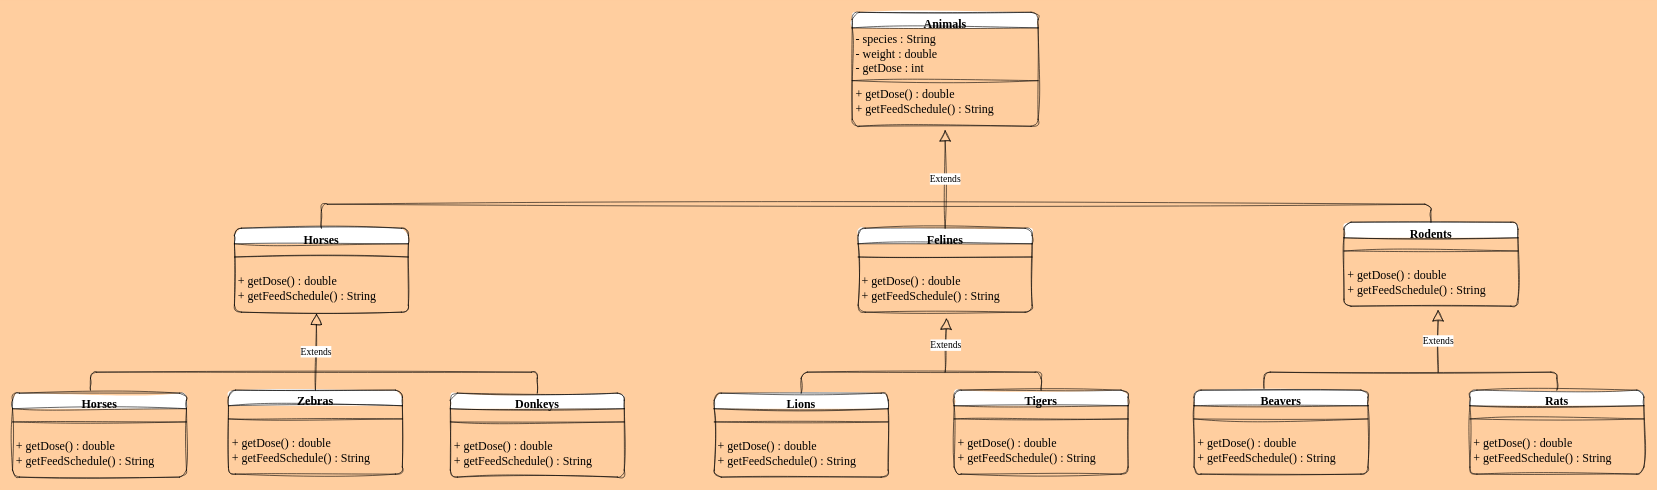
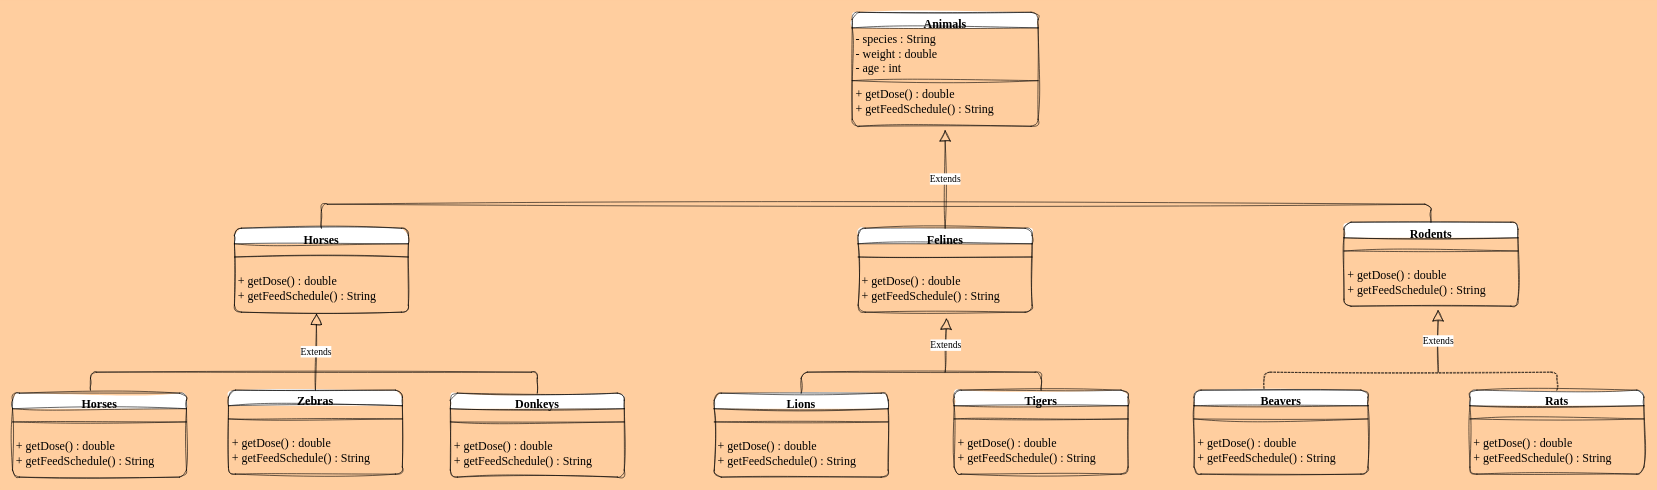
  <mxCell id="0" />
  <mxCell id="1" parent="0" />
  <mxCell id="2" value="Animals" style="swimlane;fontStyle=1;align=center;verticalAlign=top;childLayout=stackLayout;horizontal=1;startSize=26;horizontalStack=0;resizeParent=1;resizeParentMax=0;resizeLast=0;collapsible=1;marginBottom=0;whiteSpace=wrap;html=1;hachureGap=4;fontFamily=Architects Daughter;fontSource=https%3A%2F%2Ffonts.googleapis.com%2Fcss%3Ffamily%3DArchitects%2BDaughter;fontSize=20;sketch=1;curveFitting=1;jiggle=2;rounded=1;" parent="1" vertex="1"><mxGeometry x="1420" y="20" width="310" height="190" as="geometry" /></mxCell>
- <mxCell id="3" value="- species : String&lt;br&gt;- weight : double&lt;br&gt;- getDose : int" style="text;strokeColor=none;fillColor=none;align=left;verticalAlign=top;spacingLeft=4;spacingRight=4;overflow=hidden;rotatable=0;points=[[0,0.5],[1,0.5]];portConstraint=eastwest;whiteSpace=wrap;html=1;fontSize=20;fontFamily=Architects Daughter;sketch=1;curveFitting=1;jiggle=2;rounded=1;" parent="2" vertex="1"><mxGeometry y="26" width="310" height="84" as="geometry" /></mxCell>
+ <mxCell id="3" value="- species : String&lt;br&gt;- weight : double&lt;br&gt;- age : int" style="text;strokeColor=none;fillColor=none;align=left;verticalAlign=top;spacingLeft=4;spacingRight=4;overflow=hidden;rotatable=0;points=[[0,0.5],[1,0.5]];portConstraint=eastwest;whiteSpace=wrap;html=1;fontSize=20;fontFamily=Architects Daughter;sketch=1;curveFitting=1;jiggle=2;rounded=1;" parent="2" vertex="1"><mxGeometry y="26" width="310" height="84" as="geometry" /></mxCell>
  <mxCell id="4" value="" style="line;strokeWidth=1;fillColor=none;align=left;verticalAlign=middle;spacingTop=-1;spacingLeft=3;spacingRight=3;rotatable=0;labelPosition=right;points=[];portConstraint=eastwest;strokeColor=inherit;hachureGap=4;fontFamily=Architects Daughter;fontSource=https%3A%2F%2Ffonts.googleapis.com%2Fcss%3Ffamily%3DArchitects%2BDaughter;fontSize=20;sketch=1;curveFitting=1;jiggle=2;rounded=1;" parent="2" vertex="1"><mxGeometry y="110" width="310" height="8" as="geometry" /></mxCell>
  <mxCell id="5" value="+ getDose() : double&amp;nbsp;&lt;br&gt;+ getFeedSchedule() : String&amp;nbsp;" style="text;strokeColor=none;fillColor=none;align=left;verticalAlign=top;spacingLeft=4;spacingRight=4;overflow=hidden;rotatable=0;points=[[0,0.5],[1,0.5]];portConstraint=eastwest;whiteSpace=wrap;html=1;fontSize=20;fontFamily=Architects Daughter;sketch=1;curveFitting=1;jiggle=2;rounded=1;" parent="2" vertex="1"><mxGeometry y="118" width="310" height="72" as="geometry" /></mxCell>
  <mxCell id="6" value="Horses" style="swimlane;fontStyle=1;align=center;verticalAlign=top;childLayout=stackLayout;horizontal=1;startSize=26;horizontalStack=0;resizeParent=1;resizeParentMax=0;resizeLast=0;collapsible=1;marginBottom=0;whiteSpace=wrap;html=1;hachureGap=4;fontFamily=Architects Daughter;fontSource=https%3A%2F%2Ffonts.googleapis.com%2Fcss%3Ffamily%3DArchitects%2BDaughter;fontSize=20;sketch=1;curveFitting=1;jiggle=2;rounded=1;" parent="1" vertex="1"><mxGeometry x="390" y="380" width="290" height="140" as="geometry" /></mxCell>
  <mxCell id="7" value="" style="line;strokeWidth=1;fillColor=none;align=left;verticalAlign=middle;spacingTop=-1;spacingLeft=3;spacingRight=3;rotatable=0;labelPosition=right;points=[];portConstraint=eastwest;strokeColor=inherit;hachureGap=4;fontFamily=Architects Daughter;fontSource=https%3A%2F%2Ffonts.googleapis.com%2Fcss%3Ffamily%3DArchitects%2BDaughter;fontSize=20;sketch=1;curveFitting=1;jiggle=2;rounded=1;" parent="6" vertex="1"><mxGeometry y="26" width="290" height="44" as="geometry" /></mxCell>
  <mxCell id="8" value="+ getDose() : double&lt;br&gt;+ getFeedSchedule() : String" style="text;strokeColor=none;fillColor=none;align=left;verticalAlign=top;spacingLeft=4;spacingRight=4;overflow=hidden;rotatable=0;points=[[0,0.5],[1,0.5]];portConstraint=eastwest;whiteSpace=wrap;html=1;fontSize=20;fontFamily=Architects Daughter;sketch=1;curveFitting=1;jiggle=2;rounded=1;" parent="6" vertex="1"><mxGeometry y="70" width="290" height="70" as="geometry" /></mxCell>
  <mxCell id="9" value="Felines" style="swimlane;fontStyle=1;align=center;verticalAlign=top;childLayout=stackLayout;horizontal=1;startSize=26;horizontalStack=0;resizeParent=1;resizeParentMax=0;resizeLast=0;collapsible=1;marginBottom=0;whiteSpace=wrap;html=1;hachureGap=4;fontFamily=Architects Daughter;fontSource=https%3A%2F%2Ffonts.googleapis.com%2Fcss%3Ffamily%3DArchitects%2BDaughter;fontSize=20;sketch=1;curveFitting=1;jiggle=2;rounded=1;" parent="1" vertex="1"><mxGeometry x="1430" y="380" width="290" height="140" as="geometry" /></mxCell>
  <mxCell id="10" value="" style="line;strokeWidth=1;fillColor=none;align=left;verticalAlign=middle;spacingTop=-1;spacingLeft=3;spacingRight=3;rotatable=0;labelPosition=right;points=[];portConstraint=eastwest;strokeColor=inherit;hachureGap=4;fontFamily=Architects Daughter;fontSource=https%3A%2F%2Ffonts.googleapis.com%2Fcss%3Ffamily%3DArchitects%2BDaughter;fontSize=20;sketch=1;curveFitting=1;jiggle=2;rounded=1;" parent="9" vertex="1"><mxGeometry y="26" width="290" height="44" as="geometry" /></mxCell>
  <mxCell id="11" value="+ getDose() : double&lt;br&gt;+ getFeedSchedule() : String" style="text;strokeColor=none;fillColor=none;align=left;verticalAlign=top;spacingLeft=4;spacingRight=4;overflow=hidden;rotatable=0;points=[[0,0.5],[1,0.5]];portConstraint=eastwest;whiteSpace=wrap;html=1;fontSize=20;fontFamily=Architects Daughter;sketch=1;curveFitting=1;jiggle=2;rounded=1;" parent="9" vertex="1"><mxGeometry y="70" width="290" height="70" as="geometry" /></mxCell>
  <mxCell id="12" value="Rodents" style="swimlane;fontStyle=1;align=center;verticalAlign=top;childLayout=stackLayout;horizontal=1;startSize=26;horizontalStack=0;resizeParent=1;resizeParentMax=0;resizeLast=0;collapsible=1;marginBottom=0;whiteSpace=wrap;html=1;hachureGap=4;fontFamily=Architects Daughter;fontSource=https%3A%2F%2Ffonts.googleapis.com%2Fcss%3Ffamily%3DArchitects%2BDaughter;fontSize=20;sketch=1;curveFitting=1;jiggle=2;rounded=1;" parent="1" vertex="1"><mxGeometry x="2240" y="370" width="290" height="140" as="geometry" /></mxCell>
  <mxCell id="13" value="" style="line;strokeWidth=1;fillColor=none;align=left;verticalAlign=middle;spacingTop=-1;spacingLeft=3;spacingRight=3;rotatable=0;labelPosition=right;points=[];portConstraint=eastwest;strokeColor=inherit;hachureGap=4;fontFamily=Architects Daughter;fontSource=https%3A%2F%2Ffonts.googleapis.com%2Fcss%3Ffamily%3DArchitects%2BDaughter;fontSize=20;sketch=1;curveFitting=1;jiggle=2;rounded=1;" parent="12" vertex="1"><mxGeometry y="26" width="290" height="44" as="geometry" /></mxCell>
  <mxCell id="14" value="+ getDose() : double&lt;br&gt;+ getFeedSchedule() : String" style="text;strokeColor=none;fillColor=none;align=left;verticalAlign=top;spacingLeft=4;spacingRight=4;overflow=hidden;rotatable=0;points=[[0,0.5],[1,0.5]];portConstraint=eastwest;whiteSpace=wrap;html=1;fontSize=20;fontFamily=Architects Daughter;sketch=1;curveFitting=1;jiggle=2;rounded=1;" parent="12" vertex="1"><mxGeometry y="70" width="290" height="70" as="geometry" /></mxCell>
  <mxCell id="15" value="Horses" style="swimlane;fontStyle=1;align=center;verticalAlign=top;childLayout=stackLayout;horizontal=1;startSize=26;horizontalStack=0;resizeParent=1;resizeParentMax=0;resizeLast=0;collapsible=1;marginBottom=0;whiteSpace=wrap;html=1;hachureGap=4;fontFamily=Architects Daughter;fontSource=https%3A%2F%2Ffonts.googleapis.com%2Fcss%3Ffamily%3DArchitects%2BDaughter;fontSize=20;sketch=1;curveFitting=1;jiggle=2;rounded=1;" parent="1" vertex="1"><mxGeometry x="20" y="655" width="290" height="140" as="geometry" /></mxCell>
  <mxCell id="16" value="" style="line;strokeWidth=1;fillColor=none;align=left;verticalAlign=middle;spacingTop=-1;spacingLeft=3;spacingRight=3;rotatable=0;labelPosition=right;points=[];portConstraint=eastwest;strokeColor=inherit;hachureGap=4;fontFamily=Architects Daughter;fontSource=https%3A%2F%2Ffonts.googleapis.com%2Fcss%3Ffamily%3DArchitects%2BDaughter;fontSize=20;sketch=1;curveFitting=1;jiggle=2;rounded=1;" parent="15" vertex="1"><mxGeometry y="26" width="290" height="44" as="geometry" /></mxCell>
  <mxCell id="17" value="+ getDose() : double&lt;br&gt;+ getFeedSchedule() : String" style="text;strokeColor=none;fillColor=none;align=left;verticalAlign=top;spacingLeft=4;spacingRight=4;overflow=hidden;rotatable=0;points=[[0,0.5],[1,0.5]];portConstraint=eastwest;whiteSpace=wrap;html=1;fontSize=20;fontFamily=Architects Daughter;sketch=1;curveFitting=1;jiggle=2;rounded=1;" parent="15" vertex="1"><mxGeometry y="70" width="290" height="70" as="geometry" /></mxCell>
  <mxCell id="18" value="Zebras" style="swimlane;fontStyle=1;align=center;verticalAlign=top;childLayout=stackLayout;horizontal=1;startSize=26;horizontalStack=0;resizeParent=1;resizeParentMax=0;resizeLast=0;collapsible=1;marginBottom=0;whiteSpace=wrap;html=1;hachureGap=4;fontFamily=Architects Daughter;fontSource=https%3A%2F%2Ffonts.googleapis.com%2Fcss%3Ffamily%3DArchitects%2BDaughter;fontSize=20;sketch=1;curveFitting=1;jiggle=2;rounded=1;" parent="1" vertex="1"><mxGeometry x="380" y="650" width="290" height="140" as="geometry" /></mxCell>
  <mxCell id="19" value="" style="line;strokeWidth=1;fillColor=none;align=left;verticalAlign=middle;spacingTop=-1;spacingLeft=3;spacingRight=3;rotatable=0;labelPosition=right;points=[];portConstraint=eastwest;strokeColor=inherit;hachureGap=4;fontFamily=Architects Daughter;fontSource=https%3A%2F%2Ffonts.googleapis.com%2Fcss%3Ffamily%3DArchitects%2BDaughter;fontSize=20;sketch=1;curveFitting=1;jiggle=2;rounded=1;" parent="18" vertex="1"><mxGeometry y="26" width="290" height="44" as="geometry" /></mxCell>
  <mxCell id="20" value="+ getDose() : double&lt;br&gt;+ getFeedSchedule() : String" style="text;strokeColor=none;fillColor=none;align=left;verticalAlign=top;spacingLeft=4;spacingRight=4;overflow=hidden;rotatable=0;points=[[0,0.5],[1,0.5]];portConstraint=eastwest;whiteSpace=wrap;html=1;fontSize=20;fontFamily=Architects Daughter;sketch=1;curveFitting=1;jiggle=2;rounded=1;" parent="18" vertex="1"><mxGeometry y="70" width="290" height="70" as="geometry" /></mxCell>
  <mxCell id="21" value="Donkeys" style="swimlane;fontStyle=1;align=center;verticalAlign=top;childLayout=stackLayout;horizontal=1;startSize=26;horizontalStack=0;resizeParent=1;resizeParentMax=0;resizeLast=0;collapsible=1;marginBottom=0;whiteSpace=wrap;html=1;hachureGap=4;fontFamily=Architects Daughter;fontSource=https%3A%2F%2Ffonts.googleapis.com%2Fcss%3Ffamily%3DArchitects%2BDaughter;fontSize=20;sketch=1;curveFitting=1;jiggle=2;rounded=1;" parent="1" vertex="1"><mxGeometry x="750" y="655" width="290" height="140" as="geometry" /></mxCell>
  <mxCell id="22" value="" style="line;strokeWidth=1;fillColor=none;align=left;verticalAlign=middle;spacingTop=-1;spacingLeft=3;spacingRight=3;rotatable=0;labelPosition=right;points=[];portConstraint=eastwest;strokeColor=inherit;hachureGap=4;fontFamily=Architects Daughter;fontSource=https%3A%2F%2Ffonts.googleapis.com%2Fcss%3Ffamily%3DArchitects%2BDaughter;fontSize=20;sketch=1;curveFitting=1;jiggle=2;rounded=1;" parent="21" vertex="1"><mxGeometry y="26" width="290" height="44" as="geometry" /></mxCell>
  <mxCell id="23" value="+ getDose() : double&lt;br&gt;+ getFeedSchedule() : String" style="text;strokeColor=none;fillColor=none;align=left;verticalAlign=top;spacingLeft=4;spacingRight=4;overflow=hidden;rotatable=0;points=[[0,0.5],[1,0.5]];portConstraint=eastwest;whiteSpace=wrap;html=1;fontSize=20;fontFamily=Architects Daughter;sketch=1;curveFitting=1;jiggle=2;rounded=1;" parent="21" vertex="1"><mxGeometry y="70" width="290" height="70" as="geometry" /></mxCell>
  <mxCell id="24" value="Lions" style="swimlane;fontStyle=1;align=center;verticalAlign=top;childLayout=stackLayout;horizontal=1;startSize=26;horizontalStack=0;resizeParent=1;resizeParentMax=0;resizeLast=0;collapsible=1;marginBottom=0;whiteSpace=wrap;html=1;hachureGap=4;fontFamily=Architects Daughter;fontSource=https%3A%2F%2Ffonts.googleapis.com%2Fcss%3Ffamily%3DArchitects%2BDaughter;fontSize=20;sketch=1;curveFitting=1;jiggle=2;rounded=1;" parent="1" vertex="1"><mxGeometry x="1190" y="655" width="290" height="140" as="geometry" /></mxCell>
  <mxCell id="25" value="" style="line;strokeWidth=1;fillColor=none;align=left;verticalAlign=middle;spacingTop=-1;spacingLeft=3;spacingRight=3;rotatable=0;labelPosition=right;points=[];portConstraint=eastwest;strokeColor=inherit;hachureGap=4;fontFamily=Architects Daughter;fontSource=https%3A%2F%2Ffonts.googleapis.com%2Fcss%3Ffamily%3DArchitects%2BDaughter;fontSize=20;sketch=1;curveFitting=1;jiggle=2;rounded=1;" parent="24" vertex="1"><mxGeometry y="26" width="290" height="44" as="geometry" /></mxCell>
  <mxCell id="26" value="+ getDose() : double&lt;br&gt;+ getFeedSchedule() : String" style="text;strokeColor=none;fillColor=none;align=left;verticalAlign=top;spacingLeft=4;spacingRight=4;overflow=hidden;rotatable=0;points=[[0,0.5],[1,0.5]];portConstraint=eastwest;whiteSpace=wrap;html=1;fontSize=20;fontFamily=Architects Daughter;sketch=1;curveFitting=1;jiggle=2;rounded=1;" parent="24" vertex="1"><mxGeometry y="70" width="290" height="70" as="geometry" /></mxCell>
  <mxCell id="27" value="Tigers" style="swimlane;fontStyle=1;align=center;verticalAlign=top;childLayout=stackLayout;horizontal=1;startSize=26;horizontalStack=0;resizeParent=1;resizeParentMax=0;resizeLast=0;collapsible=1;marginBottom=0;whiteSpace=wrap;html=1;hachureGap=4;fontFamily=Architects Daughter;fontSource=https%3A%2F%2Ffonts.googleapis.com%2Fcss%3Ffamily%3DArchitects%2BDaughter;fontSize=20;sketch=1;curveFitting=1;jiggle=2;rounded=1;" parent="1" vertex="1"><mxGeometry x="1590" y="650" width="290" height="140" as="geometry" /></mxCell>
  <mxCell id="28" value="" style="line;strokeWidth=1;fillColor=none;align=left;verticalAlign=middle;spacingTop=-1;spacingLeft=3;spacingRight=3;rotatable=0;labelPosition=right;points=[];portConstraint=eastwest;strokeColor=inherit;hachureGap=4;fontFamily=Architects Daughter;fontSource=https%3A%2F%2Ffonts.googleapis.com%2Fcss%3Ffamily%3DArchitects%2BDaughter;fontSize=20;sketch=1;curveFitting=1;jiggle=2;rounded=1;" parent="27" vertex="1"><mxGeometry y="26" width="290" height="44" as="geometry" /></mxCell>
  <mxCell id="29" value="+ getDose() : double&lt;br&gt;+ getFeedSchedule() : String" style="text;strokeColor=none;fillColor=none;align=left;verticalAlign=top;spacingLeft=4;spacingRight=4;overflow=hidden;rotatable=0;points=[[0,0.5],[1,0.5]];portConstraint=eastwest;whiteSpace=wrap;html=1;fontSize=20;fontFamily=Architects Daughter;sketch=1;curveFitting=1;jiggle=2;rounded=1;" parent="27" vertex="1"><mxGeometry y="70" width="290" height="70" as="geometry" /></mxCell>
  <mxCell id="30" value="Beavers" style="swimlane;fontStyle=1;align=center;verticalAlign=top;childLayout=stackLayout;horizontal=1;startSize=26;horizontalStack=0;resizeParent=1;resizeParentMax=0;resizeLast=0;collapsible=1;marginBottom=0;whiteSpace=wrap;html=1;hachureGap=4;fontFamily=Architects Daughter;fontSource=https%3A%2F%2Ffonts.googleapis.com%2Fcss%3Ffamily%3DArchitects%2BDaughter;fontSize=20;sketch=1;curveFitting=1;jiggle=2;rounded=1;" parent="1" vertex="1"><mxGeometry x="1990" y="650" width="290" height="140" as="geometry" /></mxCell>
  <mxCell id="31" value="" style="line;strokeWidth=1;fillColor=none;align=left;verticalAlign=middle;spacingTop=-1;spacingLeft=3;spacingRight=3;rotatable=0;labelPosition=right;points=[];portConstraint=eastwest;strokeColor=inherit;hachureGap=4;fontFamily=Architects Daughter;fontSource=https%3A%2F%2Ffonts.googleapis.com%2Fcss%3Ffamily%3DArchitects%2BDaughter;fontSize=20;sketch=1;curveFitting=1;jiggle=2;rounded=1;" parent="30" vertex="1"><mxGeometry y="26" width="290" height="44" as="geometry" /></mxCell>
  <mxCell id="32" value="+ getDose() : double&lt;br&gt;+ getFeedSchedule() : String" style="text;strokeColor=none;fillColor=none;align=left;verticalAlign=top;spacingLeft=4;spacingRight=4;overflow=hidden;rotatable=0;points=[[0,0.5],[1,0.5]];portConstraint=eastwest;whiteSpace=wrap;html=1;fontSize=20;fontFamily=Architects Daughter;sketch=1;curveFitting=1;jiggle=2;rounded=1;" parent="30" vertex="1"><mxGeometry y="70" width="290" height="70" as="geometry" /></mxCell>
  <mxCell id="33" value="Rats" style="swimlane;fontStyle=1;align=center;verticalAlign=top;childLayout=stackLayout;horizontal=1;startSize=26;horizontalStack=0;resizeParent=1;resizeParentMax=0;resizeLast=0;collapsible=1;marginBottom=0;whiteSpace=wrap;html=1;hachureGap=4;fontFamily=Architects Daughter;fontSource=https%3A%2F%2Ffonts.googleapis.com%2Fcss%3Ffamily%3DArchitects%2BDaughter;fontSize=20;sketch=1;curveFitting=1;jiggle=2;rounded=1;" parent="1" vertex="1"><mxGeometry x="2450" y="650" width="290" height="140" as="geometry" /></mxCell>
  <mxCell id="34" value="" style="line;strokeWidth=1;fillColor=none;align=left;verticalAlign=middle;spacingTop=-1;spacingLeft=3;spacingRight=3;rotatable=0;labelPosition=right;points=[];portConstraint=eastwest;strokeColor=inherit;hachureGap=4;fontFamily=Architects Daughter;fontSource=https%3A%2F%2Ffonts.googleapis.com%2Fcss%3Ffamily%3DArchitects%2BDaughter;fontSize=20;sketch=1;curveFitting=1;jiggle=2;rounded=1;" parent="33" vertex="1"><mxGeometry y="26" width="290" height="44" as="geometry" /></mxCell>
  <mxCell id="35" value="+ getDose() : double&lt;br&gt;+ getFeedSchedule() : String" style="text;strokeColor=none;fillColor=none;align=left;verticalAlign=top;spacingLeft=4;spacingRight=4;overflow=hidden;rotatable=0;points=[[0,0.5],[1,0.5]];portConstraint=eastwest;whiteSpace=wrap;html=1;fontSize=20;fontFamily=Architects Daughter;sketch=1;curveFitting=1;jiggle=2;rounded=1;" parent="33" vertex="1"><mxGeometry y="70" width="290" height="70" as="geometry" /></mxCell>
  <mxCell id="36" value="Extends" style="endArrow=block;endSize=16;endFill=0;html=1;rounded=1;hachureGap=4;fontFamily=Architects Daughter;fontSource=https%3A%2F%2Ffonts.googleapis.com%2Fcss%3Ffamily%3DArchitects%2BDaughter;fontSize=16;entryX=0.5;entryY=1.09;entryDx=0;entryDy=0;entryPerimeter=0;exitX=0.5;exitY=0;exitDx=0;exitDy=0;sketch=1;curveFitting=1;jiggle=2;" parent="1" source="9" target="5" edge="1"><mxGeometry width="160" relative="1" as="geometry"><mxPoint x="1575" y="300" as="sourcePoint" /><mxPoint x="1950" y="560" as="targetPoint" /></mxGeometry></mxCell>
  <mxCell id="37" value="" style="endArrow=none;html=1;rounded=1;hachureGap=4;fontFamily=Architects Daughter;fontSource=https%3A%2F%2Ffonts.googleapis.com%2Fcss%3Ffamily%3DArchitects%2BDaughter;fontSize=16;exitX=0.5;exitY=0;exitDx=0;exitDy=0;entryX=0.5;entryY=0;entryDx=0;entryDy=0;sketch=1;curveFitting=1;jiggle=2;" parent="1" source="6" target="12" edge="1"><mxGeometry relative="1" as="geometry"><mxPoint x="1790" y="60" as="sourcePoint" /><mxPoint x="2390" y="300" as="targetPoint" /><Array as="points"><mxPoint x="535" y="340" /><mxPoint x="2385" y="340" /></Array></mxGeometry></mxCell>
  <mxCell id="38" value="Extends" style="endArrow=block;endSize=16;endFill=0;html=1;rounded=1;hachureGap=4;fontFamily=Architects Daughter;fontSource=https%3A%2F%2Ffonts.googleapis.com%2Fcss%3Ffamily%3DArchitects%2BDaughter;fontSize=16;entryX=0.507;entryY=1.15;entryDx=0;entryDy=0;entryPerimeter=0;sketch=1;curveFitting=1;jiggle=2;" parent="1" target="11" edge="1"><mxGeometry width="160" relative="1" as="geometry"><mxPoint x="1575" y="620" as="sourcePoint" /><mxPoint x="1370" y="560" as="targetPoint" /></mxGeometry></mxCell>
  <mxCell id="39" value="Extends" style="endArrow=block;endSize=16;endFill=0;html=1;rounded=1;hachureGap=4;fontFamily=Architects Daughter;fontSource=https%3A%2F%2Ffonts.googleapis.com%2Fcss%3Ffamily%3DArchitects%2BDaughter;fontSize=16;entryX=0.472;entryY=1.036;entryDx=0;entryDy=0;entryPerimeter=0;exitX=0.5;exitY=0;exitDx=0;exitDy=0;sketch=1;curveFitting=1;jiggle=2;" parent="1" source="18" target="8" edge="1"><mxGeometry width="160" relative="1" as="geometry"><mxPoint x="1210" y="560" as="sourcePoint" /><mxPoint x="1370" y="560" as="targetPoint" /></mxGeometry></mxCell>
  <mxCell id="40" value="" style="endArrow=none;html=1;rounded=1;hachureGap=4;fontFamily=Architects Daughter;fontSource=https%3A%2F%2Ffonts.googleapis.com%2Fcss%3Ffamily%3DArchitects%2BDaughter;fontSize=16;entryX=0.5;entryY=0;entryDx=0;entryDy=0;exitX=0.448;exitY=-0.036;exitDx=0;exitDy=0;exitPerimeter=0;sketch=1;curveFitting=1;jiggle=2;" parent="1" source="15" target="21" edge="1"><mxGeometry relative="1" as="geometry"><mxPoint x="140" y="620" as="sourcePoint" /><mxPoint x="1370" y="560" as="targetPoint" /><Array as="points"><mxPoint x="150" y="620" /><mxPoint x="895" y="620" /></Array></mxGeometry></mxCell>
  <mxCell id="41" value="Extends" style="endArrow=block;endSize=16;endFill=0;html=1;rounded=1;hachureGap=4;fontFamily=Architects Daughter;fontSource=https%3A%2F%2Ffonts.googleapis.com%2Fcss%3Ffamily%3DArchitects%2BDaughter;fontSize=16;entryX=0.541;entryY=1.093;entryDx=0;entryDy=0;entryPerimeter=0;sketch=1;curveFitting=1;jiggle=2;" parent="1" target="14" edge="1"><mxGeometry width="160" relative="1" as="geometry"><mxPoint x="2397" y="620" as="sourcePoint" /><mxPoint x="1370" y="560" as="targetPoint" /></mxGeometry></mxCell>
  <mxCell id="42" value="" style="endArrow=none;html=1;rounded=1;hachureGap=4;fontFamily=Architects Daughter;fontSource=https%3A%2F%2Ffonts.googleapis.com%2Fcss%3Ffamily%3DArchitects%2BDaughter;fontSize=16;exitX=0.5;exitY=0;exitDx=0;exitDy=0;entryX=0.5;entryY=0;entryDx=0;entryDy=0;sketch=1;curveFitting=1;jiggle=2;" parent="1" source="24" target="27" edge="1"><mxGeometry relative="1" as="geometry"><mxPoint x="1210" y="560" as="sourcePoint" /><mxPoint x="2140" y="580" as="targetPoint" /><Array as="points"><mxPoint x="1335" y="620" /><mxPoint x="1735" y="620" /></Array></mxGeometry></mxCell>
- <mxCell id="43" value="" style="endArrow=none;html=1;rounded=1;hachureGap=4;fontFamily=Architects Daughter;fontSource=https%3A%2F%2Ffonts.googleapis.com%2Fcss%3Ffamily%3DArchitects%2BDaughter;fontSize=16;entryX=0.5;entryY=0;entryDx=0;entryDy=0;exitX=0.402;exitY=-0.021;exitDx=0;exitDy=0;exitPerimeter=0;sketch=1;curveFitting=1;jiggle=2;" parent="1" source="30" target="33" edge="1"><mxGeometry relative="1" as="geometry"><mxPoint x="2130" y="820" as="sourcePoint" /><mxPoint x="2290" y="820" as="targetPoint" /><Array as="points"><mxPoint x="2107" y="620" /><mxPoint x="2595" y="620" /></Array></mxGeometry></mxCell>
+ <mxCell id="43" value="" style="endArrow=none;html=1;rounded=1;hachureGap=4;fontFamily=Architects Daughter;fontSource=https%3A%2F%2Ffonts.googleapis.com%2Fcss%3Ffamily%3DArchitects%2BDaughter;fontSize=16;entryX=0.5;entryY=0;entryDx=0;entryDy=0;exitX=0.402;exitY=-0.021;exitDx=0;exitDy=0;exitPerimeter=0;sketch=1;curveFitting=1;jiggle=2;dashed=1;" parent="1" source="30" target="33" edge="1"><mxGeometry relative="1" as="geometry"><mxPoint x="2130" y="820" as="sourcePoint" /><mxPoint x="2290" y="820" as="targetPoint" /><Array as="points"><mxPoint x="2107" y="620" /><mxPoint x="2595" y="620" /></Array></mxGeometry></mxCell>
